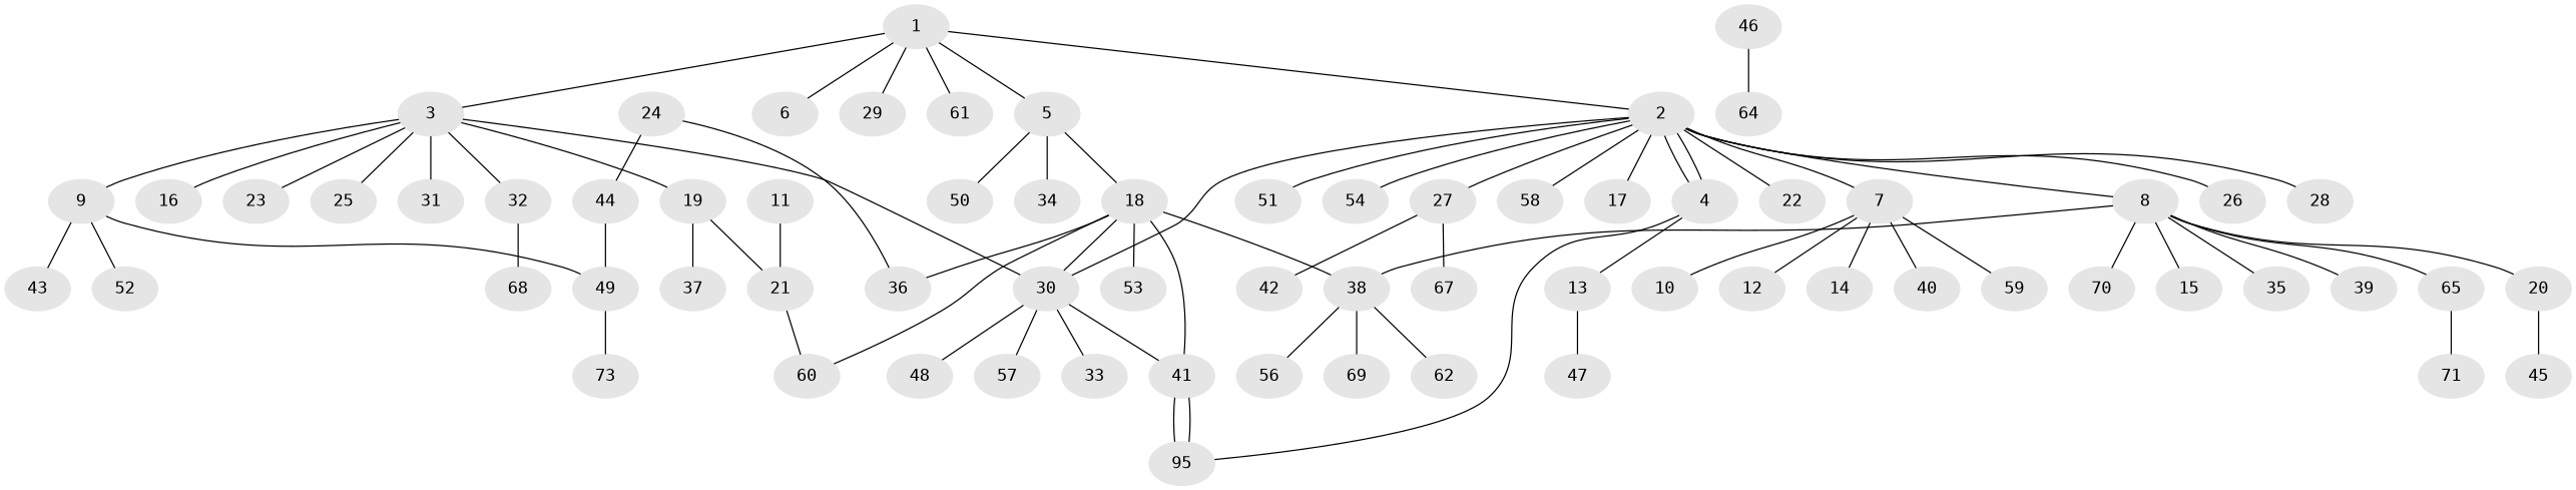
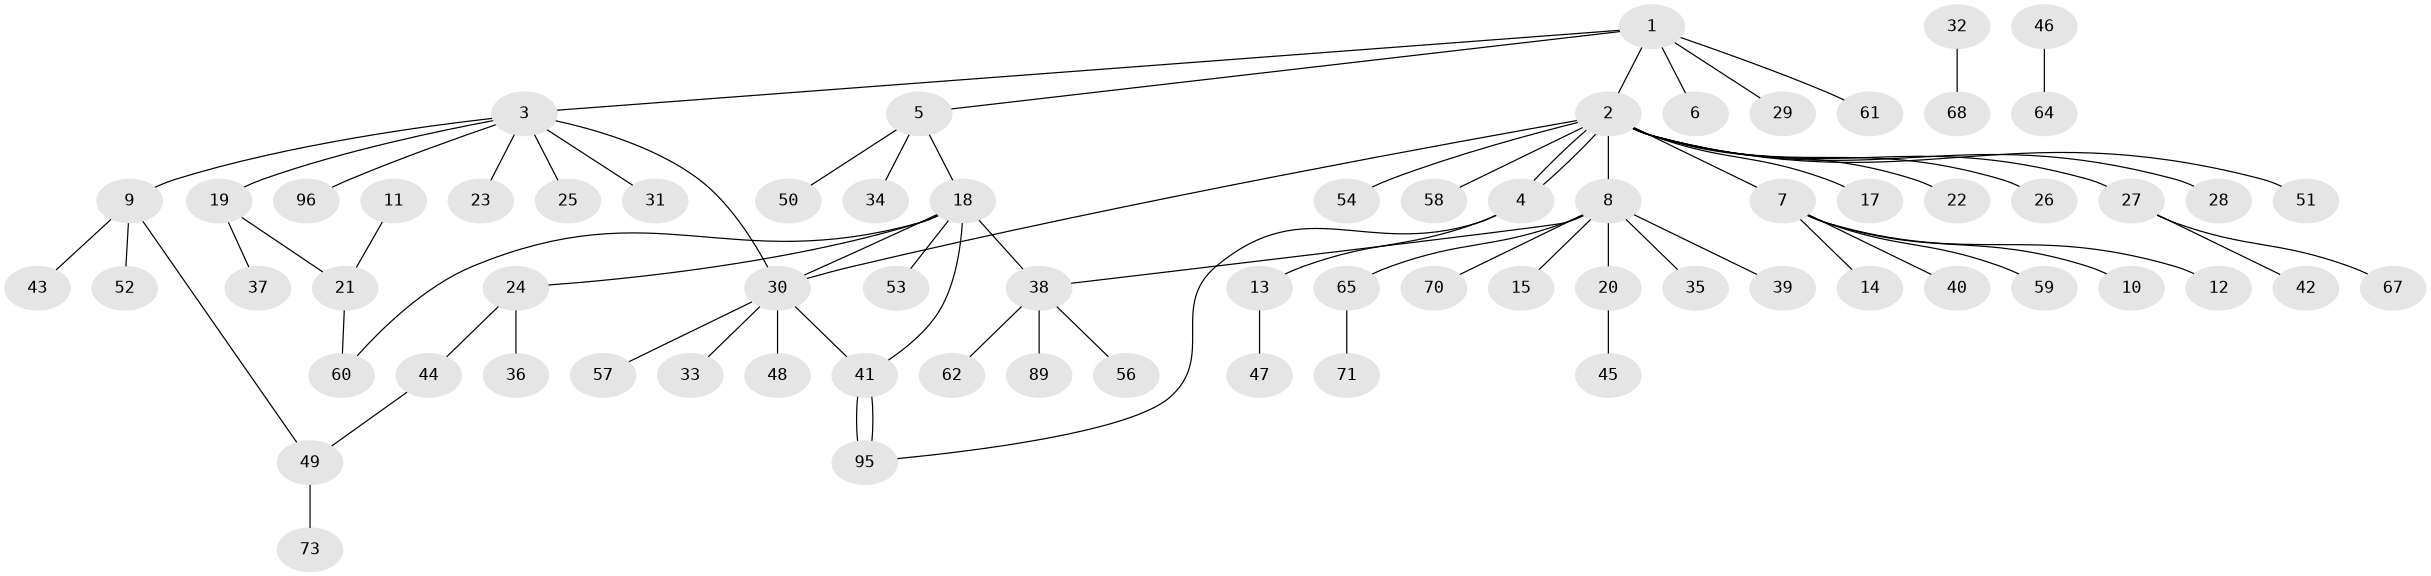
  graph {
    fontname="DejaVu Sans Mono"
    node [color=gray90 fontname="DejaVu Sans Mono" style=filled]
    edge [fontname="DejaVu Sans Mono"]
    1
    2
    3
    5
    6
    29
    61
    4
    7
    8
    17
    22
    26
    27
    28
    30
    51
    54
    58
    9
-   16
+   16 [label=96]
    19
    23
    25
    31
    32
    18
    34
    50
    13
    n31 [label=95]
    10
    12
    14
    40
    59
    15
    20
    35
    38
    39
    65
    70
    42
    67
    41
    33
    48
    57
    43
    49
    52
    21
    37
    68
    47
    24
    53
    60
    11
    45
    56
    62
-   69
+   69 [label=89]
    46
    64
    71
    n68 [label=73]
    36
    44
    1 -- 2
    1 -- 3
    1 -- 5
    1 -- 6
    1 -- 29
    1 -- 61
    2 -- 4
    2 -- 4
    2 -- 7
    2 -- 8
    2 -- 17
    2 -- 22
    2 -- 26
    2 -- 27
    2 -- 28
    2 -- 30
    2 -- 51
    2 -- 54
    2 -- 58
    3 -- 30
    3 -- 9
    3 -- 16
    3 -- 19
    3 -- 23
    3 -- 25
    3 -- 31
-   3 -- 32
    5 -- 18
    5 -- 34
    5 -- 50
    4 -- 13
    4 -- n31
    7 -- 10
    7 -- 12
    7 -- 14
    7 -- 40
    7 -- 59
    8 -- 15
    8 -- 20
    8 -- 35
    8 -- 38
    8 -- 39
    8 -- 65
    8 -- 70
    27 -- 42
    27 -- 67
    30 -- 41
    30 -- 33
    30 -- 48
    30 -- 57
    9 -- 43
    9 -- 49
    9 -- 52
    19 -- 21
    19 -- 37
    32 -- 68
    18 -- 30
    18 -- 38
    18 -- 41
-   18 -- 36
+   18 -- 24
    18 -- 53
    18 -- 60
    13 -- 47
    20 -- 45
    38 -- 56
    38 -- 62
    38 -- 69
    65 -- 71
    41 -- n31
    41 -- n31
    49 -- n68
    21 -- 60
    24 -- 36
    24 -- 44
    11 -- 21
    46 -- 64
    44 -- 49
  }
